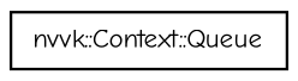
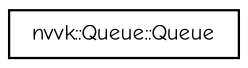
  digraph {
    rankdir=TB
    fontname="Comic Neue"
-   n1 [color=black fillcolor=white fontname="Comic Neue" fontsize=10 height=0.2 label="nvvk::Context::Queue" shape=record style=filled width=0.4]
+   n1 [color=black fillcolor=white fontname="Comic Neue" fontsize=10 height=0.2 label="nvvk::Queue::Queue" shape=record style=filled width=0.4]
  }
